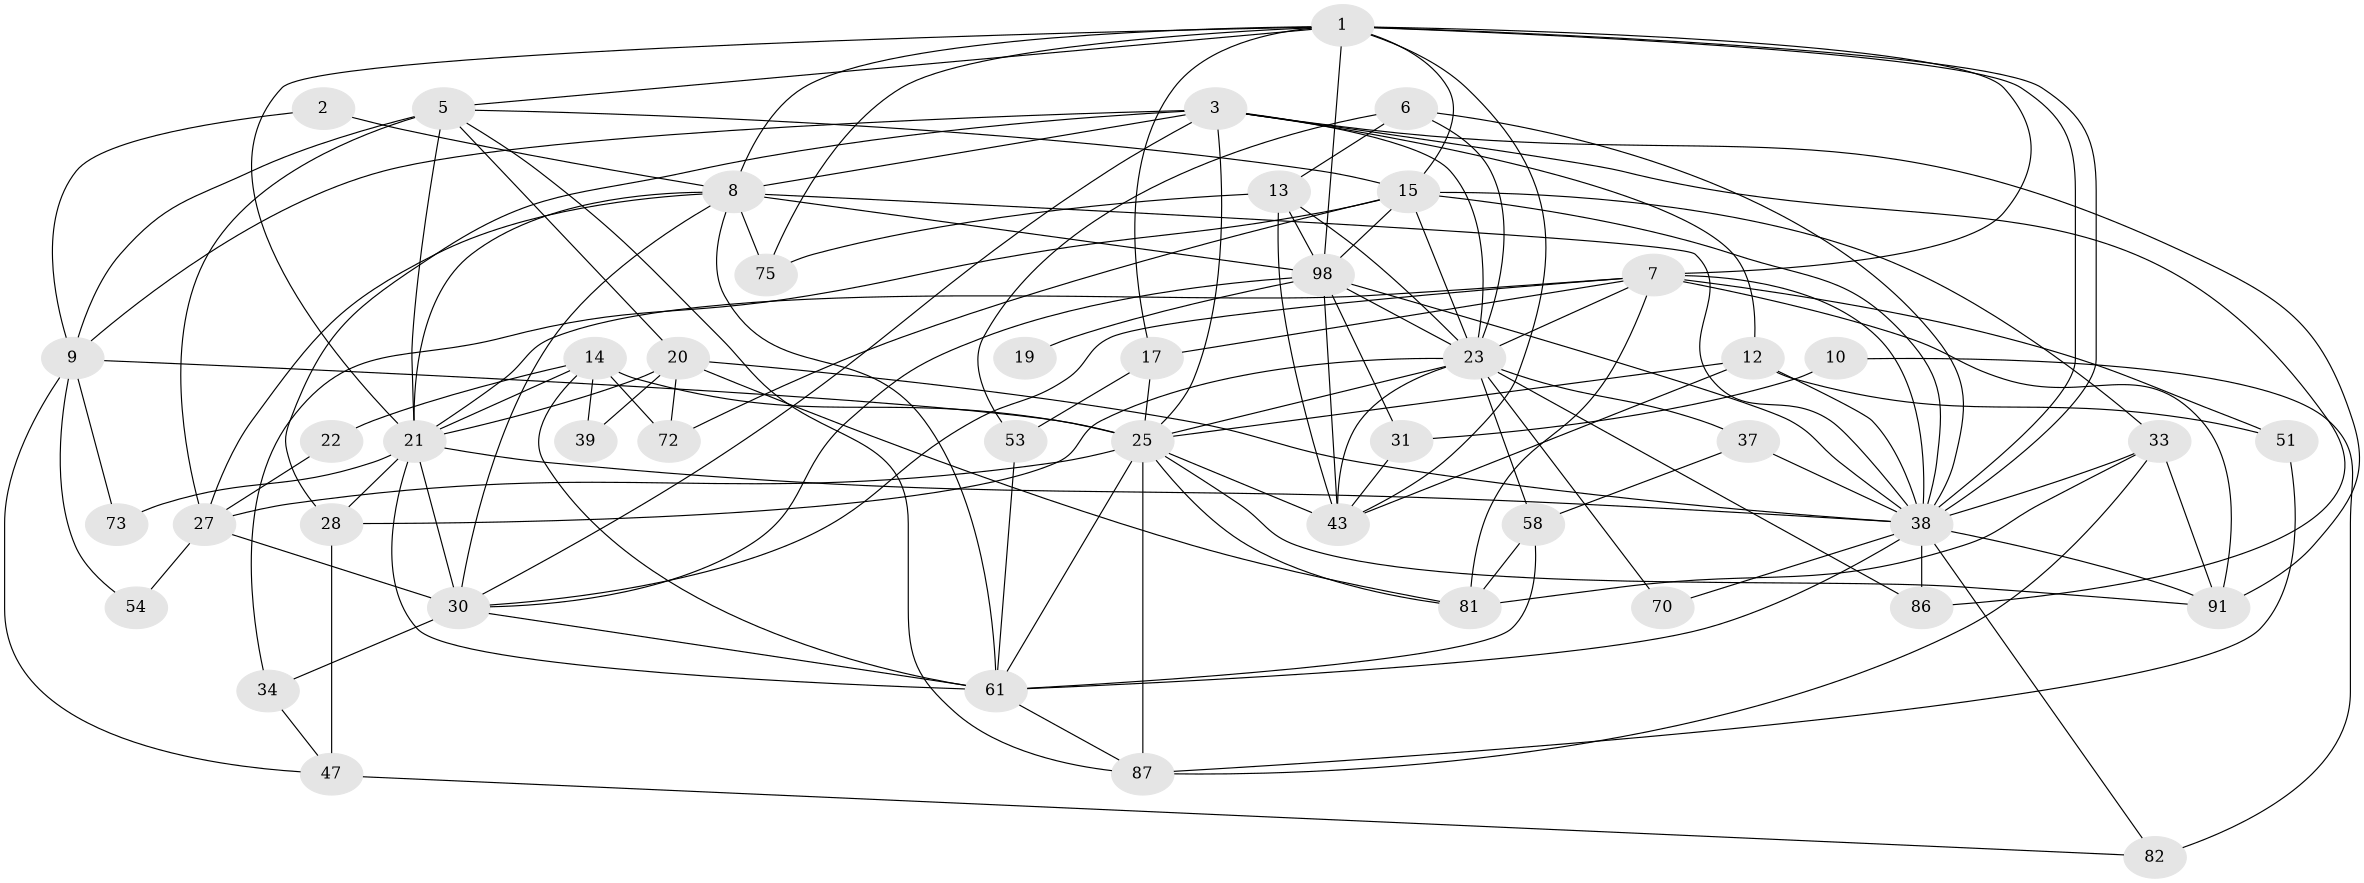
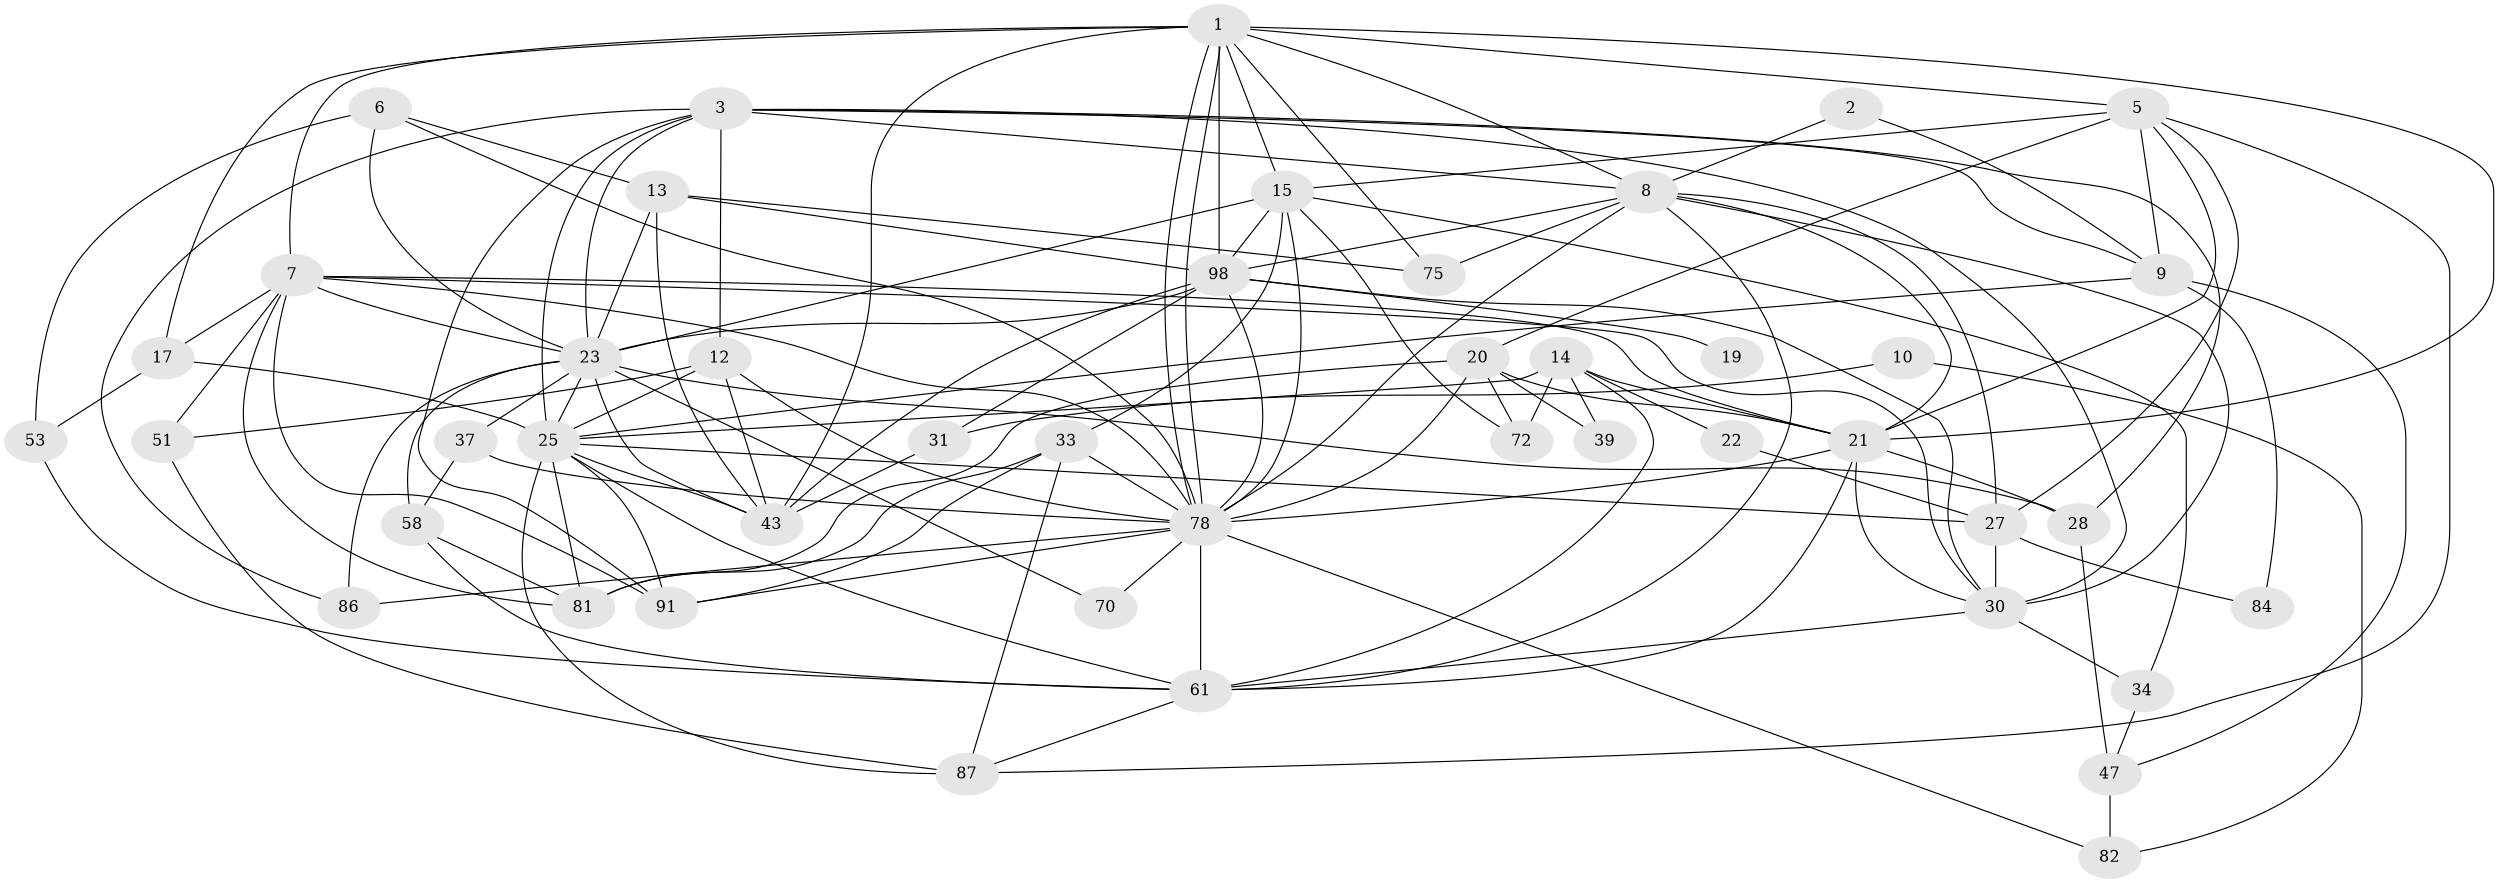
  graph {
    node [color=gray90 style=filled]
    1 [super="+11"]
    5 [super="+24"]
    7 [super="+29"]
    8 [super="+64+49"]
    15 [super="+48"]
    17 [super="+79"]
    n7 [label=98 super="+26"]
    21 [super="+65+36"]
-   38 [super="+56+55+80"]
+   38 [super="+56+55+80" label=78]
    43 [super="+52+68"]
    75
    9 [super="+16+44"]
    20 [super="+63"]
    27 [super="+40"]
    87
    23 [super="+62+67"]
    30 [super="+88+77"]
    91
    51
    81
    61 [super="+69"]
    72
    33 [super="+45"]
    34
    25 [super="+59+46+57+35"]
    53
    31
    19
    28 [super="+90+41"]
-   73
    n31 [label=86]
    82
    70
    2
    47 [super="+85"]
-   54
+   54 [label=84]
    3 [super="+4"]
    12 [super="+86"]
    37
    58
    39
    13 [super="+60"]
    6
    10
    14
    22
    1 -- 5
    1 -- 7
    1 -- 8
    1 -- 15
    1 -- 17
    1 -- n7
    1 -- 21
    1 -- 38
    1 -- 38
    1 -- 43
    1 -- 75
    5 -- 15
    5 -- 21
    5 -- 9
    5 -- 20
    5 -- 27
    5 -- 87
    7 -- 17
    7 -- 21
    7 -- 38
    7 -- 23
    7 -- 30
    7 -- 91
    7 -- 51
    7 -- 81
    8 -- n7
    8 -- 21
    8 -- 38
    8 -- 75
    8 -- 27
    8 -- 30
    8 -- 61
    15 -- n7 [weight=2]
    15 -- 38
    15 -- 23
    15 -- 72
    15 -- 33 [weight=2]
    15 -- 34
    17 -- 25
    17 -- 53
    n7 -- 38
    n7 -- 43
    n7 -- 23
    n7 -- 30
    n7 -- 31
    n7 -- 19
    21 -- 38 [weight=2]
    21 -- 30
    21 -- 61
    21 -- 28 [weight=2]
-   21 -- 73
    38 -- 91
    38 -- 61
    38 -- n31
    38 -- 82
    38 -- 70
    9 -- 25
-   9 -- 73
    9 -- 47
    9 -- 54
    20 -- 21
    20 -- 38
    20 -- 81
    20 -- 72
    20 -- 39
    27 -- 30 [weight=4]
    27 -- 54
    23 -- 43
    23 -- 25
    23 -- 28
    23 -- n31
    23 -- 70
    23 -- 37
    23 -- 58
    30 -- 61
    30 -- 34
    51 -- 87
    61 -- 87
    33 -- 38 [weight=2]
    33 -- 87
    33 -- 91
    33 -- 81
    34 -- 47
    25 -- 43
    25 -- 27
    25 -- 87
    25 -- 91
    25 -- 81
    25 -- 61
    53 -- 61
    31 -- 43
    28 -- 47 [weight=2]
    2 -- 8
    2 -- 9
    47 -- 82
    3 -- 8
    3 -- 9
    3 -- 23
    3 -- 30
    3 -- 91
    3 -- 25
    3 -- 28
    3 -- n31
    3 -- 12
    12 -- 38
    12 -- 43
    12 -- 51
    12 -- 25 [weight=2]
    37 -- 38
    37 -- 58
    58 -- 81
    58 -- 61
    13 -- n7
    13 -- 43
    13 -- 75
    13 -- 23
    6 -- 38
    6 -- 23
    6 -- 53
    6 -- 13
    10 -- 31
    10 -- 82
    14 -- 21
    14 -- 61
    14 -- 72
    14 -- 25
    14 -- 39
    14 -- 22
    22 -- 27
  }
